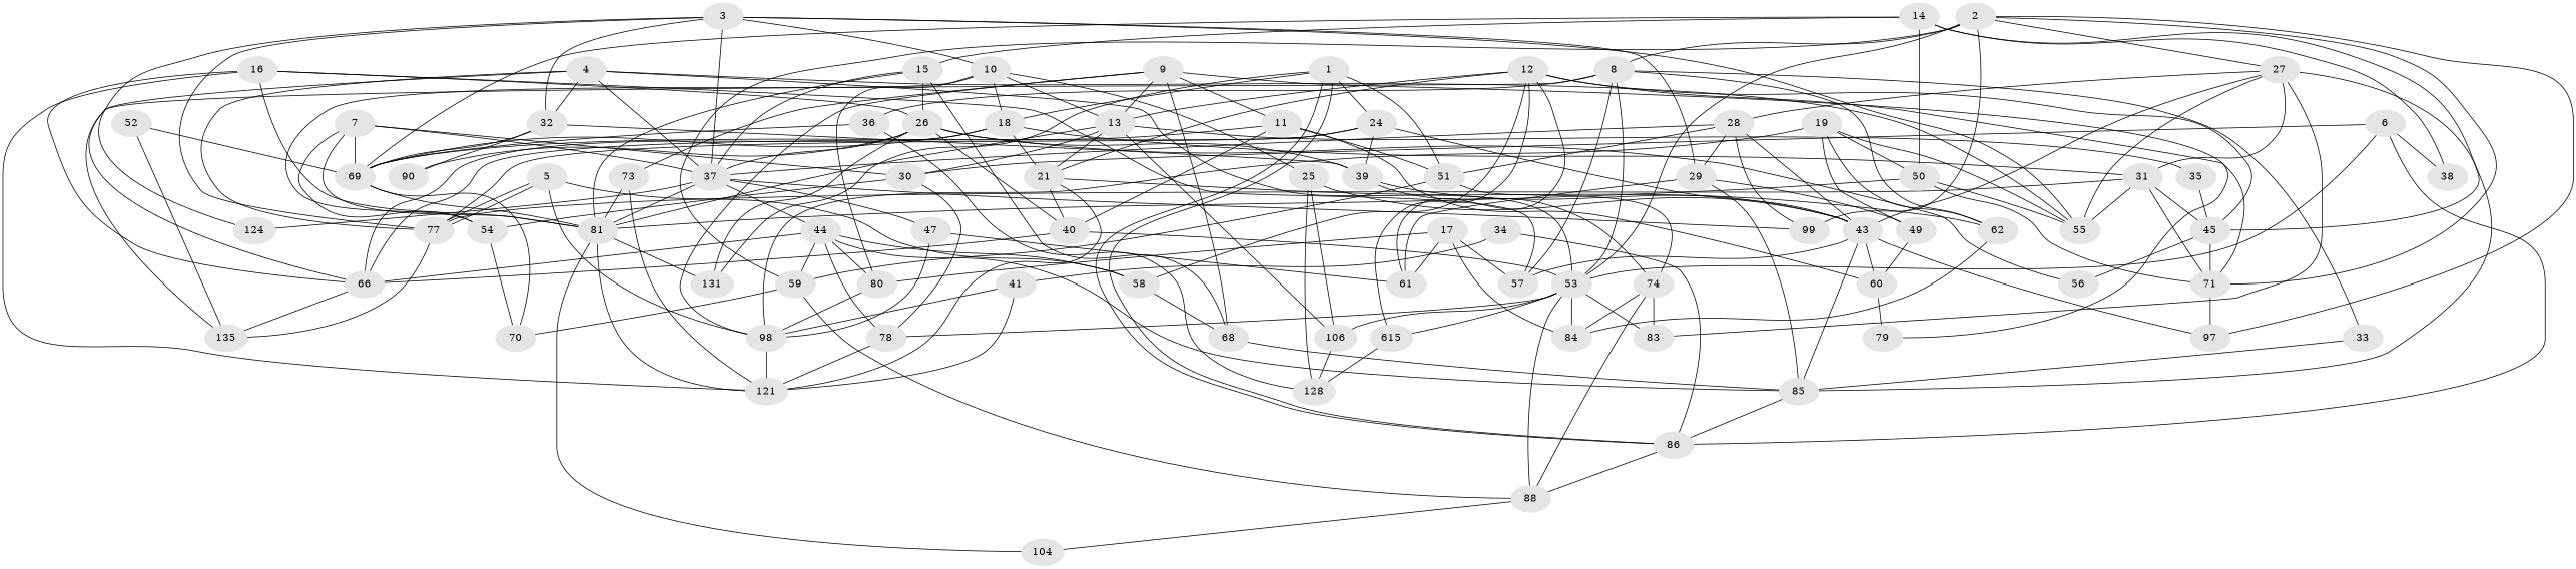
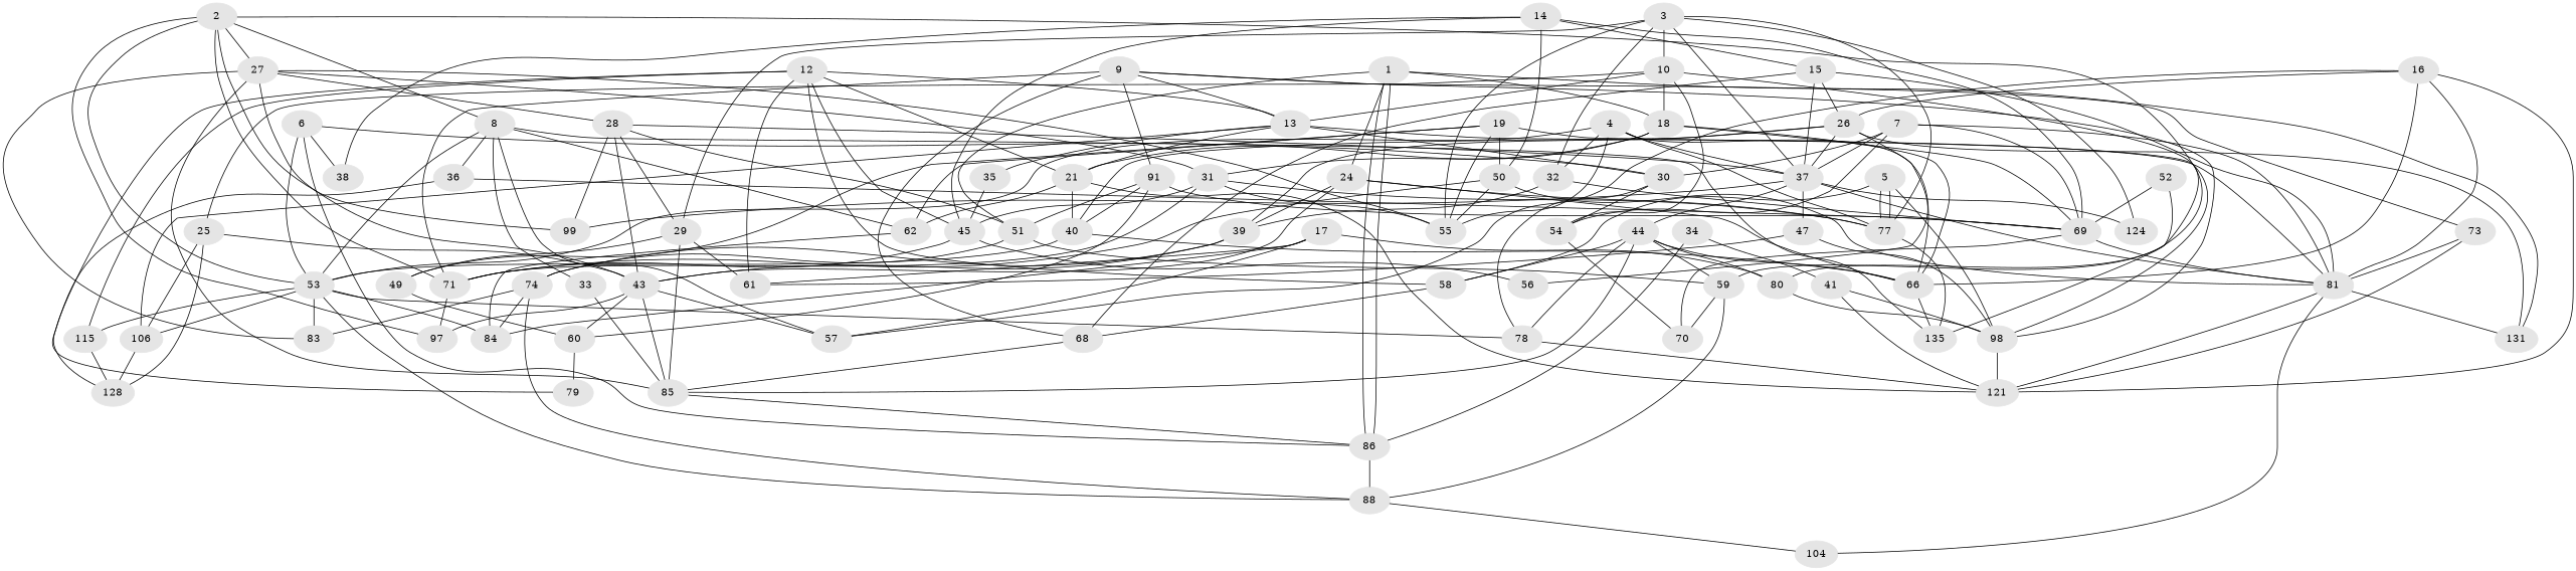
  graph {
    node [color=gray90 style=filled]
    1 [super="+65"]
    18 [super="+113"]
    24 [super="+108"]
    51 [super="+82"]
    86 [super="+126"]
    131
    66 [super="+89"]
    69 [super="+136"]
    21
    31 [super="+48"]
    77
    39 [super="+67"]
    43 [super="+123"]
    59 [super="+95"]
    74 [super="+133"]
    88 [super="+125"]
    2 [super="+22"]
    8 [super="+46"]
    53 [super="+110"]
    71 [super="+120"]
    97
    99 [super="+129"]
    27 [super="+64"]
    33
    36 [super="+100"]
    57
    62 [super="+76"]
    135
    28 [super="+87"]
    29 [super="+93"]
    37 [super="+91"]
-   115 [label=615]
+   115
    106
    84 [super="+127"]
    83
    78
    70 [super="+118"]
    3 [super="+23"]
    10 [super="+20"]
    32 [super="+63"]
    55 [super="+117"]
    124
    54
    13 [super="+42"]
    25 [super="+72"]
    80 [super="+102"]
    61
    49
    85 [super="+130"]
-   90
    81 [super="+107"]
    44 [super="+116"]
    47
    4 [super="+119"]
    5
    58
    98 [super="+134"]
    68 [super="+94"]
    121 [super="+132"]
    30 [super="+101"]
    6
    38
    7 [super="+122"]
    104
    128
    9
-   11
+   11 [label=91]
    73
    40 [super="+105"]
    60 [super="+96"]
    35
    79
    12 [super="+111"]
    45 [super="+112"]
    56
    14 [super="+109"]
    15 [super="+92"]
    50 [super="+103"]
    26 [super="+75"]
    16
    17
    19
    34
    41
    52
    1 -- 18
    1 -- 24
    1 -- 51
    1 -- 86
    1 -- 86
    1 -- 131
    18 -- 66
    18 -- 69
    18 -- 21
    18 -- 31
    24 -- 66
    24 -- 77
    24 -- 39
    24 -- 43
    51 -- 59
    51 -- 74
    86 -- 88
    66 -- 135
    69 -- 70 [weight=2]
    69 -- 81
    21 -- 62
    21 -- 121
    21 -- 40
    31 -- 77
    31 -- 71
    31 -- 55
    31 -- 45
    77 -- 135
    39 -- 43
    39 -- 74
    43 -- 97
    43 -- 57
    43 -- 85
    43 -- 60
    59 -- 88
    59 -- 70
    74 -- 88
    74 -- 84
    74 -- 83
    88 -- 104
    2 -- 59
    2 -- 8
    2 -- 53
    2 -- 71
    2 -- 97
    2 -- 99
    2 -- 27
    8 -- 53
    8 -- 33
    8 -- 36
    8 -- 57
    8 -- 62
    8 -- 135
    53 -- 88
    53 -- 115
    53 -- 106
    53 -- 84
    53 -- 83
    53 -- 78
    71 -- 97
    27 -- 31
    27 -- 43
    27 -- 28
    27 -- 83
    27 -- 55
    27 -- 85 [weight=2]
    33 -- 85
    36 -- 69
    36 -- 128
    62 -- 84
    28 -- 51
    28 -- 43
    28 -- 99
    28 -- 29
    28 -- 37
    29 -- 61 [weight=2]
    29 -- 49
    29 -- 85
    37 -- 99
    37 -- 124
    37 -- 81
    37 -- 44
    37 -- 47
    115 -- 128
    106 -- 128
    78 -- 121
    3 -- 77
    3 -- 29
    3 -- 37
    3 -- 10
    3 -- 32
    3 -- 55
    3 -- 124
    10 -- 18
    10 -- 54
    10 -- 13
    10 -- 25
    10 -- 80
    32 -- 69
    32 -- 39
-   32 -- 90
    54 -- 70 [weight=2]
    13 -- 21
    13 -- 106
    13 -- 81
    13 -- 30 [weight=2]
    13 -- 35
    25 -- 43
    25 -- 106
    25 -- 128
    80 -- 98
    49 -- 60
    85 -- 86
    81 -- 131
    81 -- 121
    81 -- 104
    44 -- 66
    44 -- 59
    44 -- 78
    44 -- 80
    44 -- 85
    44 -- 58
    47 -- 61
    47 -- 98
    4 -- 66
    4 -- 77
    4 -- 53
    4 -- 37
    4 -- 32
    4 -- 55
    5 -- 77
    5 -- 77
    5 -- 58
    5 -- 98
    58 -- 68
    98 -- 121
    68 -- 85
    30 -- 78
    30 -- 54
    6 -- 86
    6 -- 53
    6 -- 30
    6 -- 38
    7 -- 69
    7 -- 37
    7 -- 54
    7 -- 81
    7 -- 30
    9 -- 71
    9 -- 13
    9 -- 98
    9 -- 68
    9 -- 11
    9 -- 73
    11 -- 51
    11 -- 69
    11 -- 40
    11 -- 60
    73 -- 81
    73 -- 121
    40 -- 66
    40 -- 53
    60 -- 79
    35 -- 45
    12 -- 21 [weight=2]
    12 -- 115
    12 -- 13
    12 -- 61
    12 -- 58
    12 -- 79
    12 -- 45
    45 -- 71
    45 -- 56
    14 -- 69
    14 -- 38
    14 -- 45
    14 -- 15
    14 -- 50
    15 -- 37
    15 -- 81
    15 -- 68
    15 -- 26
    50 -- 71
    50 -- 55
    50 -- 81
    26 -- 131
    26 -- 39
    26 -- 37
-   26 -- 90
    26 -- 40 [weight=2]
    26 -- 56
    16 -- 66
    16 -- 57
    16 -- 81
    16 -- 121
    16 -- 26
    17 -- 57
    17 -- 84
    17 -- 80
    17 -- 61
    19 -- 62
    19 -- 55
    19 -- 49
    19 -- 98
    19 -- 50
    34 -- 86
    34 -- 41
    41 -- 98
    41 -- 121
    52 -- 69
    52 -- 135
  }
